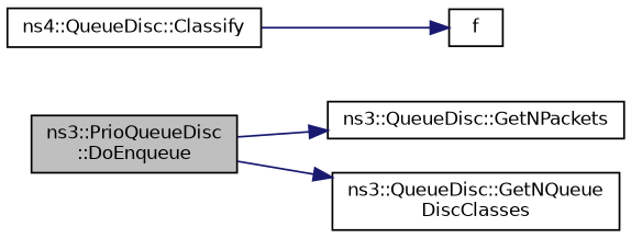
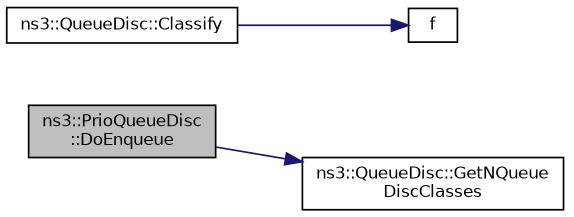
  digraph {
    rankdir=LR
    node [color=black fillcolor=white fontname=Helvetica fontsize=10 shape=record style=filled]
    edge [color=midnightblue fontname=Helvetica fontsize=10 labelfontname=Helvetica labelfontsize=10 style=solid]
    n1 [fillcolor=grey75 fontcolor=black height=0.2 label="ns3::PrioQueueDisc\l::DoEnqueue" width=0.4]
-   n2 [height=0.2 label="ns3::QueueDisc::GetNPackets" width=0.4]
    n3 [height=0.2 label="ns3::QueueDisc::GetNQueue\lDiscClasses" width=0.4]
-   n4 [height=0.2 label="ns4::QueueDisc::Classify" width=0.4]
+   n4 [height=0.2 label="ns3::QueueDisc::Classify" width=0.4]
    n5 [height=0.2 label=f width=0.4]
-   n1 -> n2
    n1 -> n3
    n4 -> n5
  }
